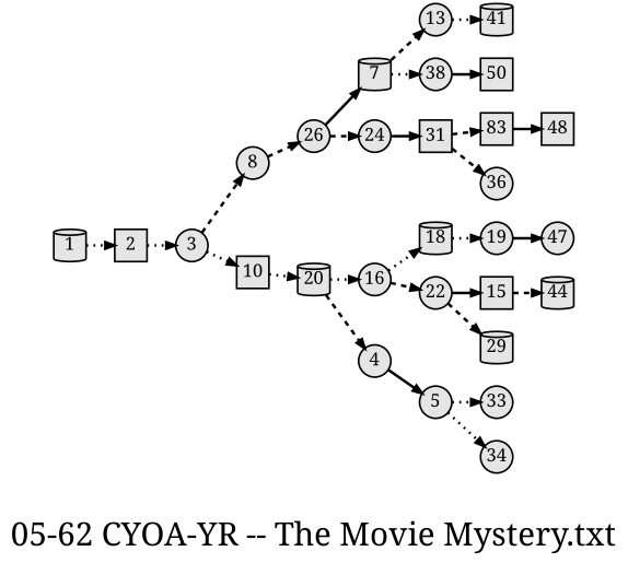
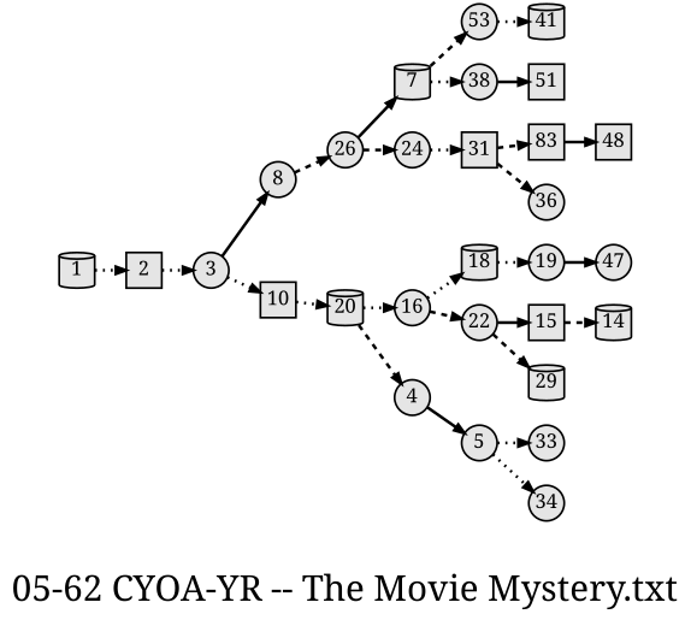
  digraph {
    fontname="Noto Serif"
    fontsize=36
    label="05-62 CYOA-YR -- The Movie Mystery.txt"
    nodesep=0.35
    ordering=out
    rankdir=LR
    ranksep=0.45
    node [fillcolor=grey90 fixedsize=true fontname="Noto Serif" fontsize=20 labelfloat=true margin="0,0" penwidth=2 regular=true shape=circle style=filled]
    edge [fontname="Noto Serif" fontsize=12 labelfloat=true penwidth=3 style=dotted]
    1 [shape=cylinder]
    2 [shape=box]
    3 [shape=ellipse]
    8 [shape=ellipse]
    10 [shape=box]
    26
    20 [shape=cylinder]
    7 [shape=cylinder]
    24 [shape=ellipse]
    16 [shape=ellipse]
    18 [shape=cylinder]
    22
    4
    5
    33
    34
-   13
+   13 [label=53]
    38 [shape=ellipse]
    41 [shape=cylinder]
-   51 [shape=box label=50]
+   51 [shape=box]
    31 [shape=box]
    19 [shape=ellipse]
    15 [shape=box]
    29 [shape=cylinder]
-   44 [shape=cylinder]
+   44 [shape=cylinder label=14]
    47 [shape=ellipse]
    n27 [label=83 shape=box]
    36
    48 [shape=box]
    1 -> 2
    2 -> 3
-   3 -> 8 [style=dashed]
+   3 -> 8 [style=solid]
    3 -> 10
    8 -> 26 [style=dashed]
    10 -> 20
    26 -> 7 [style=solid]
    26 -> 24 [style=dashed]
    20 -> 16
    20 -> 4 [style=dashed]
    7 -> 13 [style=dashed]
    7 -> 38
-   24 -> 31 [style=solid]
+   24 -> 31
    16 -> 18
    16 -> 22 [style=dashed]
    18 -> 19
    22 -> 15 [style=solid]
    22 -> 29 [style=dashed]
    4 -> 5 [style=solid]
    5 -> 33
    5 -> 34
    13 -> 41
    38 -> 51 [style=solid]
    31 -> n27 [style=dashed]
    31 -> 36 [style=dashed]
    19 -> 47 [style=solid]
    15 -> 44 [style=dashed]
    n27 -> 48 [style=solid]
  }
